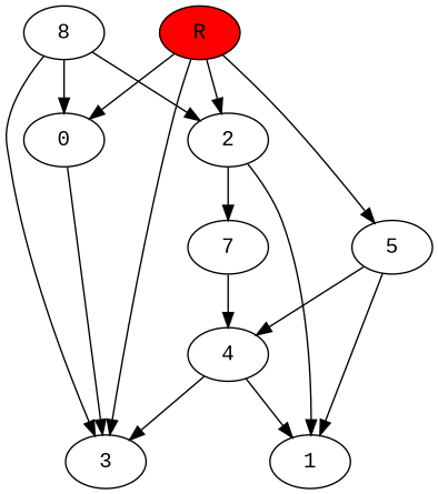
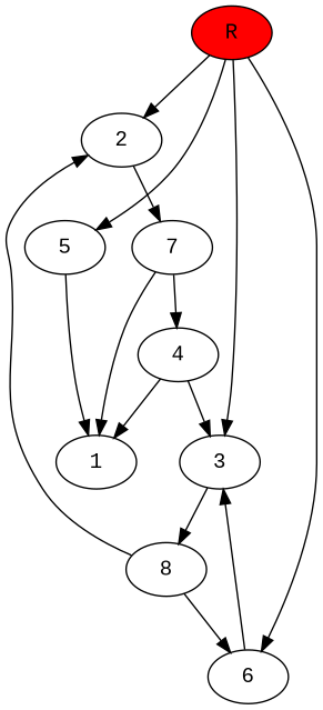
  digraph {
    fontname="Liberation Mono"
    node [fontname="Liberation Mono"]
    edge [fontname="Liberation Mono"]
    2
    1
    7
    4
    3
    5
-   6 [label=0]
+   6
    8
    R [fillcolor="#ff0000" style=filled]
-   2 -> 1
+   7 -> 1
    2 -> 7
    7 -> 4
    4 -> 1
    4 -> 3
    5 -> 1
-   5 -> 4
    6 -> 3
    8 -> 2
-   8 -> 3
+   3 -> 8
    8 -> 6
    R -> 2
    R -> 3
    R -> 5
    R -> 6
  }
